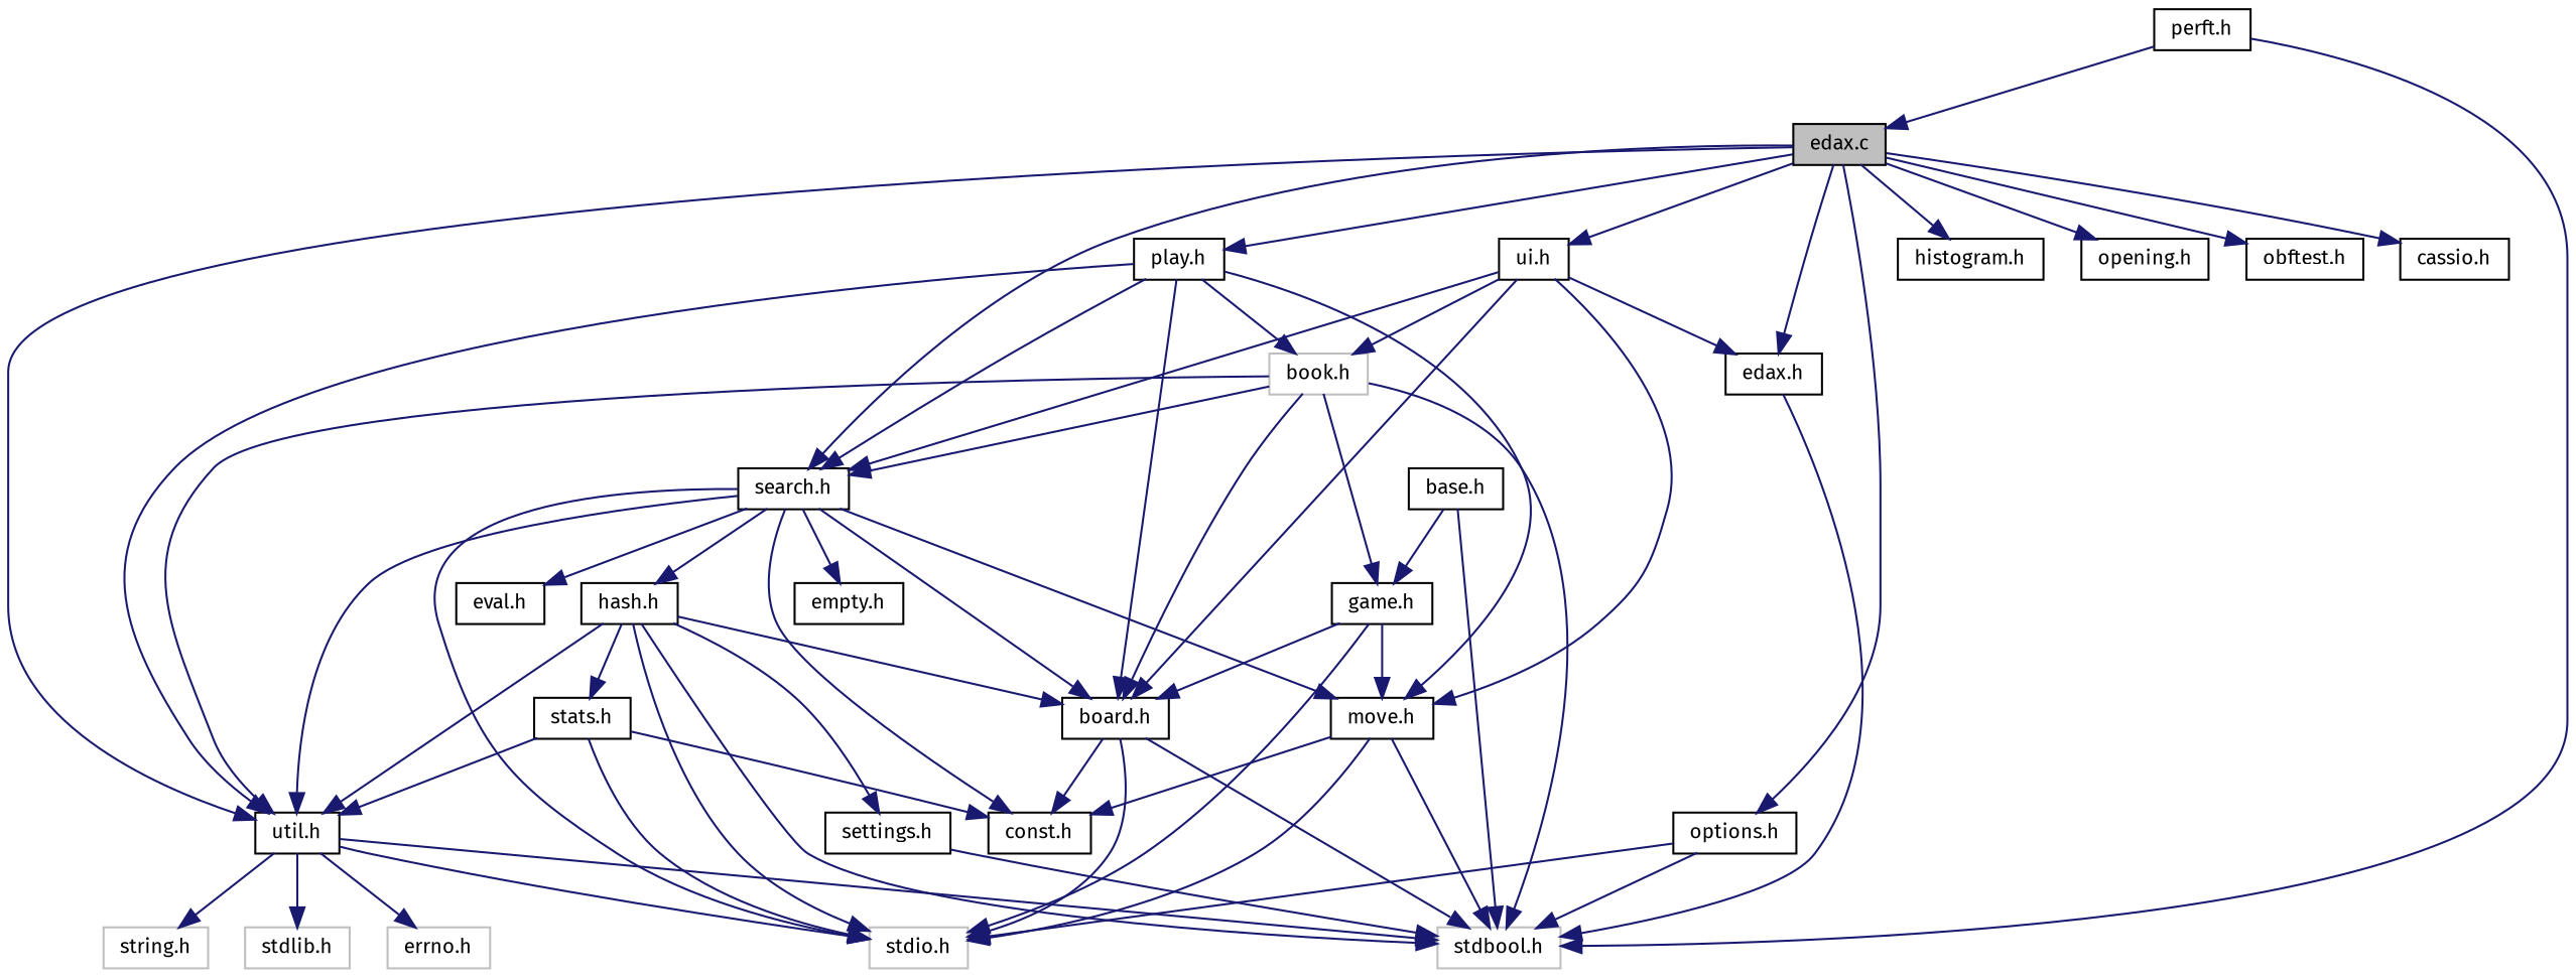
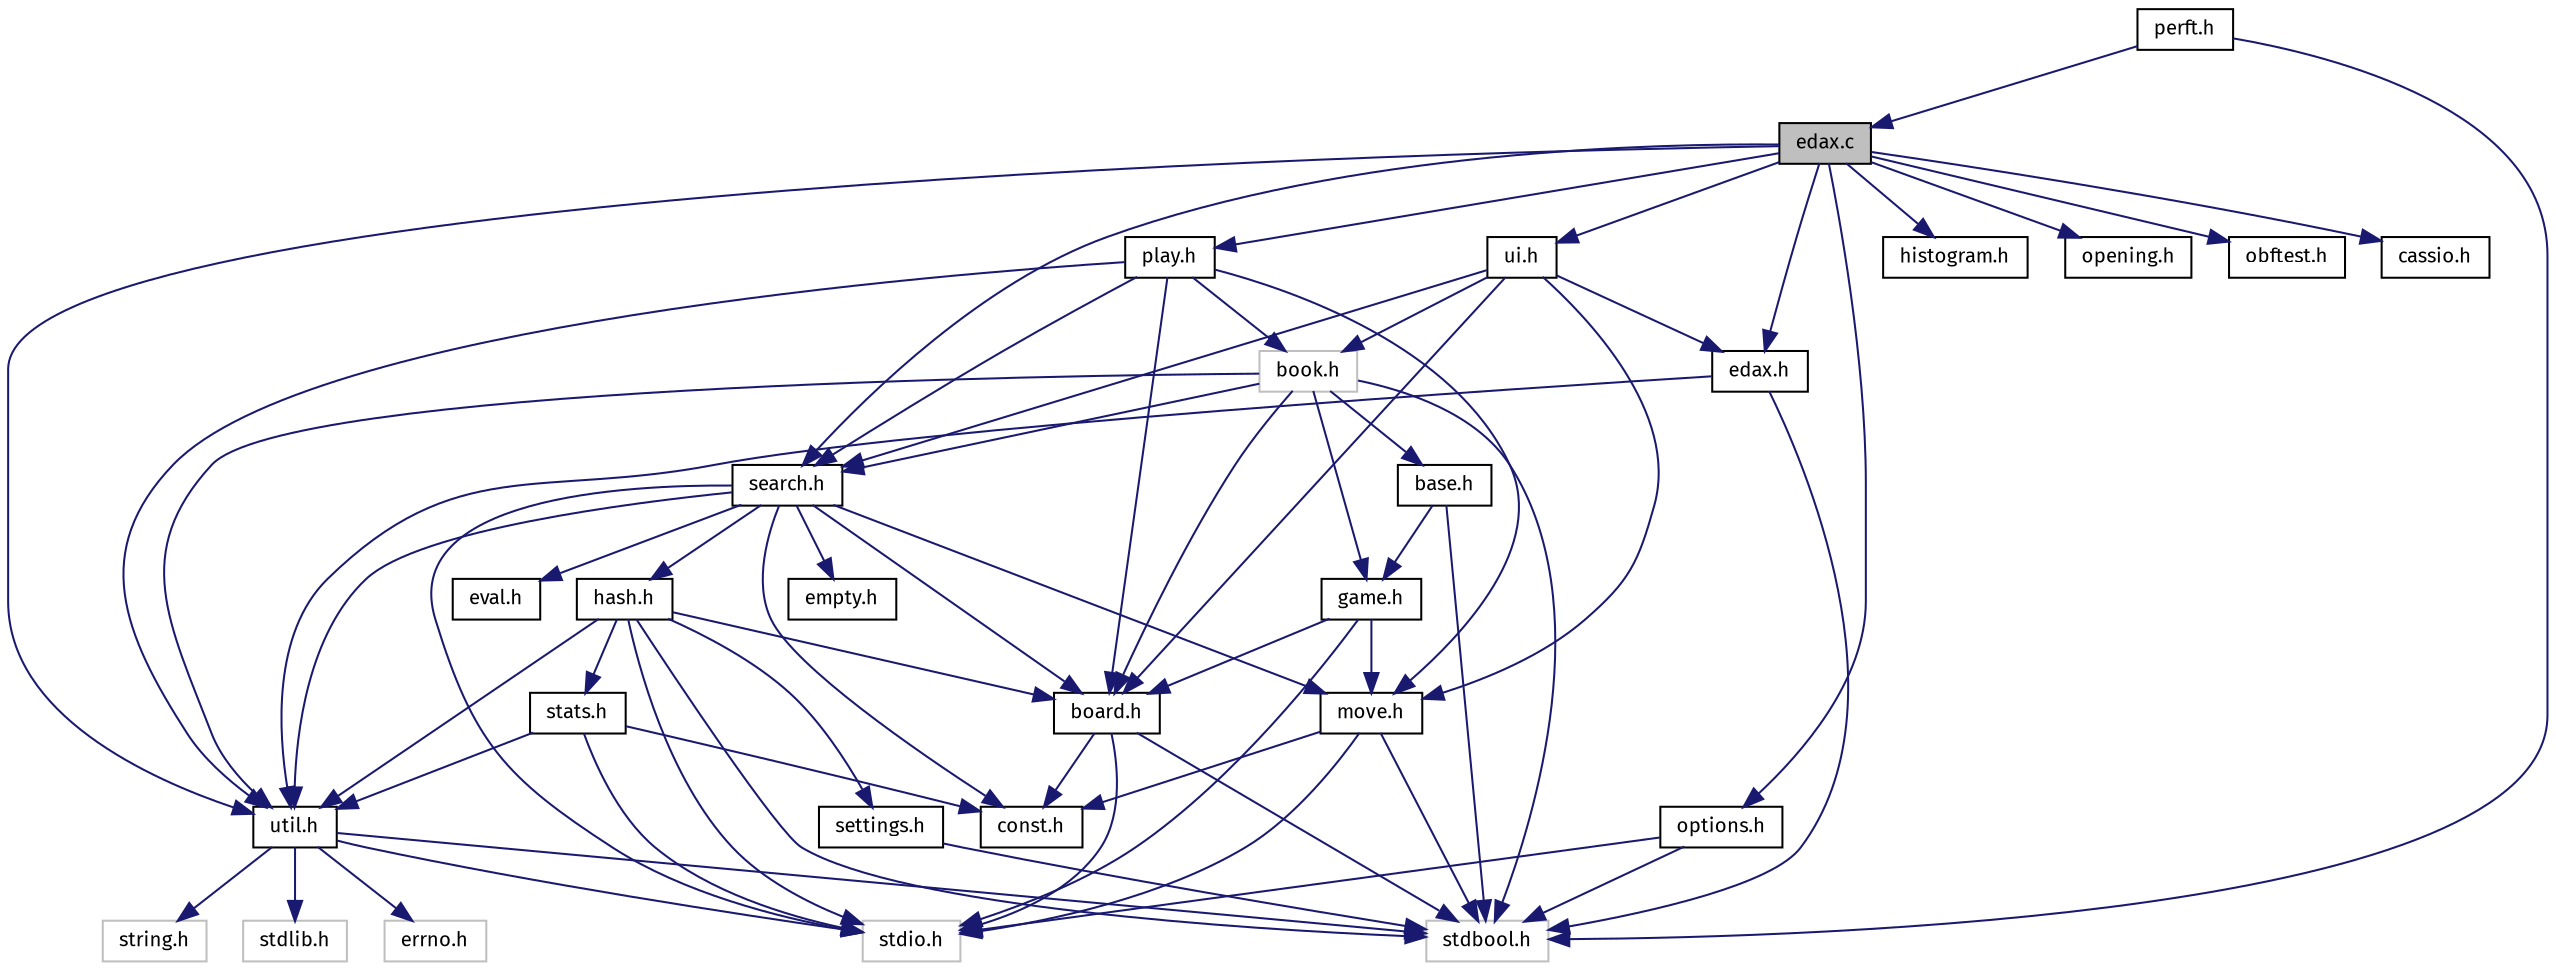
  digraph {
    fontname="Fira Sans"
    node [color=black fontname="Fira Sans" fontsize=10 shape=record]
    edge [color=midnightblue fontname="Fira Sans" fontsize=10 labelfontname=FreeSans labelfontsize=10 style=solid]
    n1 [fillcolor=grey75 fontcolor=black height=0.2 label="edax.c" style=filled width=0.4]
    n2 [height=0.2 label="cassio.h" width=0.4]
    n3 [height=0.2 label="edax.h" width=0.4]
    n4 [height=0.2 label="util.h" width=0.4]
    n5 [height=0.2 label="histogram.h" width=0.4]
    n6 [height=0.2 label="options.h" width=0.4]
    n7 [height=0.2 label="opening.h" width=0.4]
    n8 [height=0.2 label="obftest.h" width=0.4]
    n9 [height=0.2 label="play.h" width=0.4]
    n10 [height=0.2 label="search.h" width=0.4]
    n11 [height=0.2 label="ui.h" width=0.4]
    n12 [color=grey75 height=0.2 label="stdbool.h" width=0.4]
    n13 [color=grey75 height=0.2 label="stdio.h" width=0.4]
    n14 [color=grey75 height=0.2 label="stdlib.h" width=0.4]
    n15 [color=grey75 height=0.2 label="errno.h" width=0.4]
    n16 [color=grey75 height=0.2 label="string.h" width=0.4]
    n17 [height=0.2 label="perft.h" width=0.4]
    n18 [height=0.2 label="board.h" width=0.4]
    n19 [color=grey75 height=0.2 label="book.h" width=0.4]
    n20 [height=0.2 label="move.h" width=0.4]
    n21 [height=0.2 label="const.h" width=0.4]
    n22 [height=0.2 label="empty.h" width=0.4]
    n23 [height=0.2 label="eval.h" width=0.4]
    n24 [height=0.2 label="hash.h" width=0.4]
    n25 [height=0.2 label="base.h" width=0.4]
    n26 [height=0.2 label="game.h" width=0.4]
    n27 [height=0.2 label="settings.h" width=0.4]
    n28 [height=0.2 label="stats.h" width=0.4]
    n1 -> n2
    n1 -> n3
    n1 -> n4
    n1 -> n5
    n1 -> n6
    n1 -> n7
    n1 -> n8
    n1 -> n9
    n1 -> n10
    n1 -> n11
+   n3 -> n4
    n3 -> n12
    n4 -> n12
    n4 -> n13
    n4 -> n14
    n4 -> n15
    n4 -> n16
    n6 -> n12
    n6 -> n13
    n9 -> n4
    n9 -> n10
    n9 -> n18
    n9 -> n19
    n9 -> n20
    n10 -> n4
    n10 -> n13
    n10 -> n18
    n10 -> n20
    n10 -> n21
    n10 -> n22
    n10 -> n23
    n10 -> n24
    n11 -> n3
    n11 -> n10
    n11 -> n18
    n11 -> n19
    n11 -> n20
    n17 -> n1
    n17 -> n12
    n18 -> n12
    n18 -> n13
    n18 -> n21
    n19 -> n4
    n19 -> n10
    n19 -> n12
    n19 -> n18
+   n19 -> n25
    n19 -> n26
    n20 -> n12
    n20 -> n13
    n20 -> n21
    n24 -> n4
    n24 -> n12
    n24 -> n13
    n24 -> n18
    n24 -> n27
    n24 -> n28
    n25 -> n12
    n25 -> n26
    n26 -> n13
    n26 -> n18
    n26 -> n20
    n27 -> n12
    n28 -> n4
    n28 -> n13
    n28 -> n21
  }
